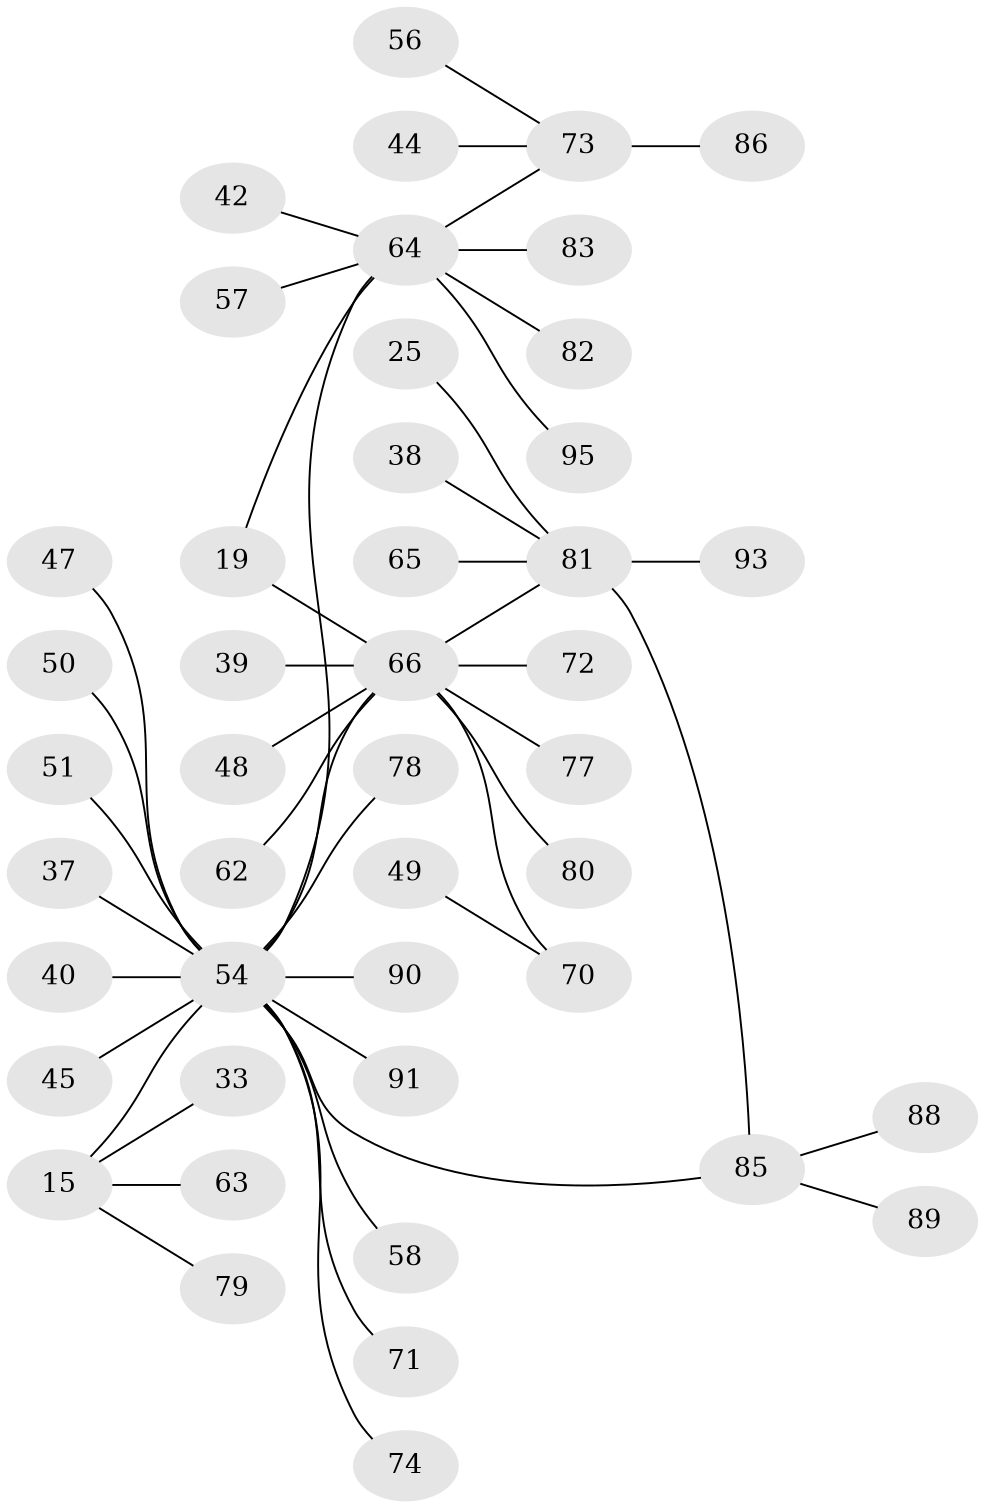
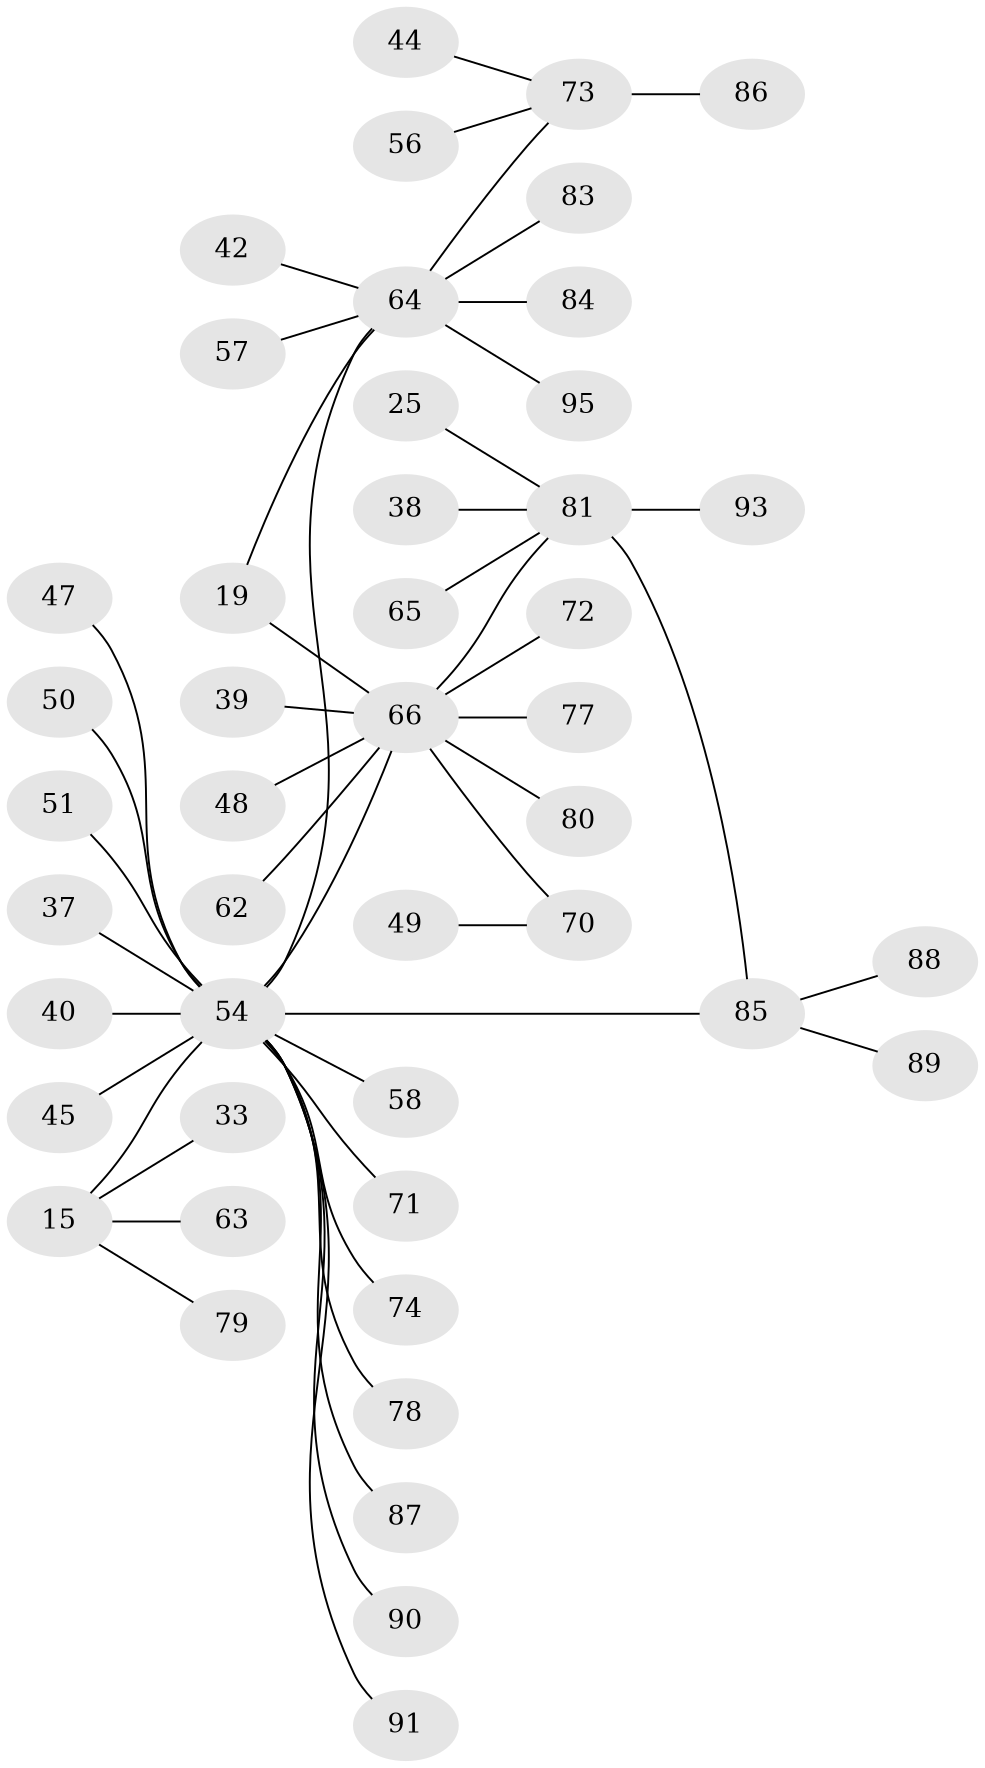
  graph {
    rankdir=LR
    node [color=gray90 style=filled]
    n1 [label=19 super="+9"]
    64 [super="+4+29"]
    66 [super="+12+46+18"]
    73 [super="+43+3+21+27+31"]
    83
-   84 [label=82]
+   84
    n7 [label=95 super="+67"]
    81 [super="+36+52+22"]
    70
    72
    77 [super="+76"]
    80
    15 [super="+14"]
    33
    54 [super="+41+26+35+34+8+16+23+28"]
    63
    79
    58
    71 [super="+61"]
    74 [super="+55+68"]
    78
    85 [super="+82"]
+   87 [super="+30"]
    90
    91
    93
    25
    37
    38
    39
    40
    42
    86
    44
    45
    47
    48 [super="+32"]
    49
    50
    51
    88
    89
    56
    57
    62
    65
    n1 -- 64
    n1 -- 66 [weight=4]
    64 -- 73 [weight=4]
    64 -- 83
    64 -- 84
    64 -- n7
    66 -- 81 [weight=5]
    66 -- 70
    66 -- 72
    66 -- 77
    66 -- 80
    73 -- 86
    81 -- 85
    81 -- 93
    15 -- 33
    15 -- 54 [weight=4]
    15 -- 63
    15 -- 79
    54 -- 64 [weight=3]
    54 -- 66 [weight=5]
    54 -- 58
    54 -- 71
    54 -- 74
    54 -- 78
    54 -- 85 [weight=4]
+   54 -- 87
    54 -- 90
    54 -- 91
    85 -- 88
    85 -- 89
    25 -- 81
    37 -- 54
    38 -- 81
    39 -- 66
    40 -- 54
    42 -- 64
    44 -- 73
    45 -- 54
    47 -- 54
    48 -- 66
    49 -- 70
    50 -- 54
    51 -- 54
    56 -- 73
    57 -- 64
    62 -- 66
    65 -- 81
  }
